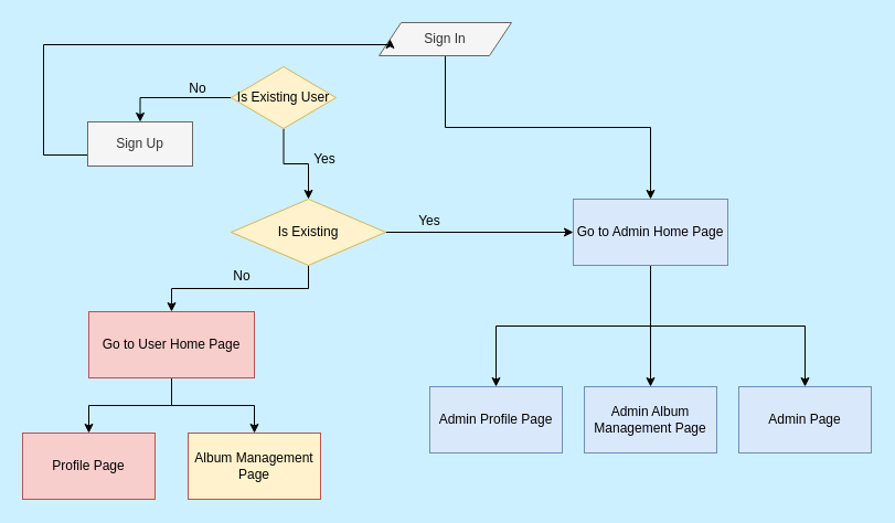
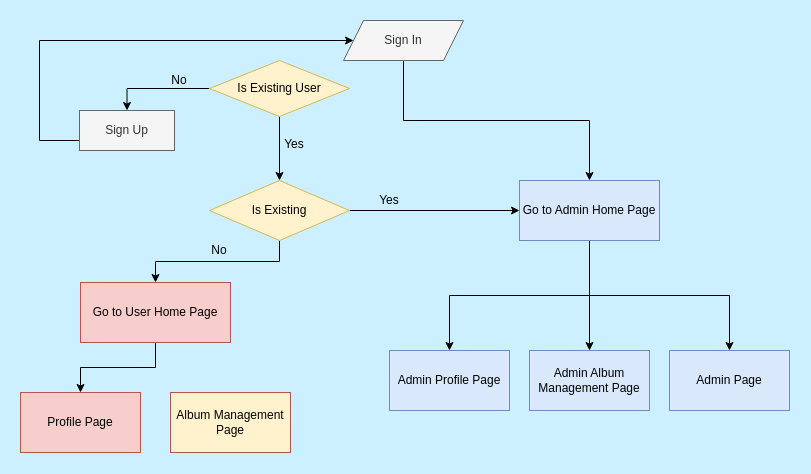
  <mxCell id="0" />
  <mxCell id="1" parent="0" />
  <mxCell id="2" style="edgeStyle=orthogonalEdgeStyle;rounded=0;orthogonalLoop=1;jettySize=auto;html=1;exitX=0.5;exitY=1;exitDx=0;exitDy=0;" edge="1" parent="1" source="3" target="15"><mxGeometry relative="1" as="geometry"><mxPoint x="209" y="120" as="targetPoint" /></mxGeometry></mxCell>
- <mxCell id="3" value="&lt;span&gt;Sign In&lt;/span&gt;" style="shape=parallelogram;perimeter=parallelogramPerimeter;whiteSpace=wrap;html=1;fixedSize=1;fillColor=#f5f5f5;strokeColor=#666666;fontColor=#333333;" vertex="1" parent="1"><mxGeometry x="343" y="20" width="120" height="30" as="geometry" /></mxCell>
+ <mxCell id="3" value="&lt;span&gt;Sign In&lt;/span&gt;" style="shape=parallelogram;perimeter=parallelogramPerimeter;whiteSpace=wrap;html=1;fixedSize=1;fillColor=#f5f5f5;strokeColor=#666666;fontColor=#333333;" vertex="1" parent="1"><mxGeometry x="343" y="20" width="120" height="40" as="geometry" /></mxCell>
  <mxCell id="4" style="edgeStyle=orthogonalEdgeStyle;rounded=0;orthogonalLoop=1;jettySize=auto;html=1;entryX=0;entryY=0.5;entryDx=0;entryDy=0;exitX=0;exitY=0.5;exitDx=0;exitDy=0;" edge="1" parent="1" source="5" target="3"><mxGeometry relative="1" as="geometry"><Array as="points"><mxPoint x="39" y="140" /><mxPoint x="39" y="40" /></Array></mxGeometry></mxCell>
  <mxCell id="5" value="Sign Up" style="rounded=0;whiteSpace=wrap;html=1;fillColor=#f5f5f5;strokeColor=#666666;fontColor=#333333;" vertex="1" parent="1"><mxGeometry x="79" y="110" width="95" height="40" as="geometry" /></mxCell>
  <mxCell id="6" style="edgeStyle=orthogonalEdgeStyle;rounded=0;orthogonalLoop=1;jettySize=auto;html=1;entryX=0.5;entryY=0;entryDx=0;entryDy=0;" edge="1" parent="1" source="8" target="5"><mxGeometry relative="1" as="geometry" /></mxCell>
  <mxCell id="7" style="edgeStyle=orthogonalEdgeStyle;rounded=0;orthogonalLoop=1;jettySize=auto;html=1;entryX=0.5;entryY=0;entryDx=0;entryDy=0;" edge="1" parent="1" source="8" target="11"><mxGeometry relative="1" as="geometry"><mxPoint x="279" y="190" as="targetPoint" /></mxGeometry></mxCell>
- <mxCell id="8" value="Is Existing User" style="rhombus;whiteSpace=wrap;html=1;fillColor=#fff2cc;strokeColor=#d6b656;" vertex="1" parent="1"><mxGeometry x="209" y="60" width="95" height="56" as="geometry" /></mxCell>
+ <mxCell id="8" value="Is Existing User" style="rhombus;whiteSpace=wrap;html=1;fillColor=#fff2cc;strokeColor=#d6b656;" vertex="1" parent="1"><mxGeometry x="209" y="60" width="140" height="56" as="geometry" /></mxCell>
  <mxCell id="9" style="edgeStyle=orthogonalEdgeStyle;rounded=0;orthogonalLoop=1;jettySize=auto;html=1;exitX=1;exitY=0.5;exitDx=0;exitDy=0;entryX=0;entryY=0.5;entryDx=0;entryDy=0;" edge="1" parent="1" source="11" target="15"><mxGeometry relative="1" as="geometry" /></mxCell>
  <mxCell id="10" style="edgeStyle=orthogonalEdgeStyle;rounded=0;orthogonalLoop=1;jettySize=auto;html=1;exitX=0.5;exitY=1;exitDx=0;exitDy=0;" edge="1" parent="1" source="11" target="18"><mxGeometry relative="1" as="geometry" /></mxCell>
  <mxCell id="11" value="Is Existing" style="rhombus;whiteSpace=wrap;html=1;fillColor=#fff2cc;strokeColor=#d6b656;" vertex="1" parent="1"><mxGeometry x="209" y="180" width="140" height="60" as="geometry" /></mxCell>
  <mxCell id="12" style="edgeStyle=orthogonalEdgeStyle;rounded=0;orthogonalLoop=1;jettySize=auto;html=1;exitX=0.5;exitY=1;exitDx=0;exitDy=0;entryX=0.5;entryY=0;entryDx=0;entryDy=0;" edge="1" parent="1" source="15" target="25"><mxGeometry relative="1" as="geometry" /></mxCell>
  <mxCell id="13" style="edgeStyle=orthogonalEdgeStyle;rounded=0;orthogonalLoop=1;jettySize=auto;html=1;exitX=0.5;exitY=1;exitDx=0;exitDy=0;entryX=0.5;entryY=0;entryDx=0;entryDy=0;" edge="1" parent="1" source="15" target="26"><mxGeometry relative="1" as="geometry" /></mxCell>
  <mxCell id="14" style="edgeStyle=orthogonalEdgeStyle;rounded=0;orthogonalLoop=1;jettySize=auto;html=1;exitX=0.5;exitY=1;exitDx=0;exitDy=0;entryX=0.5;entryY=0;entryDx=0;entryDy=0;" edge="1" parent="1" source="15" target="27"><mxGeometry relative="1" as="geometry" /></mxCell>
  <mxCell id="15" value="Go to Admin Home Page" style="rounded=0;whiteSpace=wrap;html=1;fillColor=#dae8fc;strokeColor=#6c8ebf;" vertex="1" parent="1"><mxGeometry x="519" y="180" width="140" height="60" as="geometry" /></mxCell>
- <mxCell id="16" style="edgeStyle=orthogonalEdgeStyle;rounded=0;orthogonalLoop=1;jettySize=auto;html=1;exitX=0.5;exitY=1;exitDx=0;exitDy=0;entryX=0.5;entryY=0;entryDx=0;entryDy=0;" edge="1" parent="1" source="18" target="23"><mxGeometry relative="1" as="geometry"><mxPoint x="350" y="492" as="targetPoint" /></mxGeometry></mxCell>
  <mxCell id="17" style="edgeStyle=orthogonalEdgeStyle;rounded=0;orthogonalLoop=1;jettySize=auto;html=1;exitX=0.5;exitY=1;exitDx=0;exitDy=0;entryX=0.5;entryY=0;entryDx=0;entryDy=0;" edge="1" parent="1" source="18" target="22"><mxGeometry relative="1" as="geometry" /></mxCell>
  <mxCell id="18" value="Go to User Home Page" style="rounded=0;whiteSpace=wrap;html=1;fillColor=#f8cecc;strokeColor=#b85450;" vertex="1" parent="1"><mxGeometry x="80" y="282" width="150" height="60" as="geometry" /></mxCell>
  <mxCell id="19" value="Yes" style="text;html=1;strokeColor=none;fillColor=none;align=center;verticalAlign=middle;whiteSpace=wrap;rounded=0;" vertex="1" parent="1"><mxGeometry x="369" y="190" width="40" height="20" as="geometry" /></mxCell>
  <mxCell id="20" value="Yes" style="text;html=1;strokeColor=none;fillColor=none;align=center;verticalAlign=middle;whiteSpace=wrap;rounded=0;" vertex="1" parent="1"><mxGeometry x="274" y="134" width="40" height="20" as="geometry" /></mxCell>
  <mxCell id="21" value="No" style="text;html=1;strokeColor=none;fillColor=none;align=center;verticalAlign=middle;whiteSpace=wrap;rounded=0;" vertex="1" parent="1"><mxGeometry x="159" y="70" width="40" height="20" as="geometry" /></mxCell>
  <mxCell id="22" value="Profile Page" style="rounded=0;whiteSpace=wrap;html=1;fillColor=#f8cecc;strokeColor=#b85450;" vertex="1" parent="1"><mxGeometry x="20" y="392" width="120" height="60" as="geometry" /></mxCell>
  <mxCell id="23" value="Album Management Page" style="rounded=0;whiteSpace=wrap;html=1;fillColor=#fff2cc;strokeColor=#b85450;" vertex="1" parent="1"><mxGeometry x="170" y="392" width="120" height="60" as="geometry" /></mxCell>
  <mxCell id="24" value="No" style="text;html=1;strokeColor=none;fillColor=none;align=center;verticalAlign=middle;whiteSpace=wrap;rounded=0;" vertex="1" parent="1"><mxGeometry x="199" y="240" width="40" height="20" as="geometry" /></mxCell>
  <mxCell id="25" value="Admin Profile Page" style="rounded=0;whiteSpace=wrap;html=1;fillColor=#dae8fc;strokeColor=#6c8ebf;" vertex="1" parent="1"><mxGeometry x="389" y="350" width="120" height="60" as="geometry" /></mxCell>
  <mxCell id="26" value="Admin Album Management Page" style="rounded=0;whiteSpace=wrap;html=1;fillColor=#dae8fc;strokeColor=#6c8ebf;" vertex="1" parent="1"><mxGeometry x="529" y="350" width="120" height="60" as="geometry" /></mxCell>
  <mxCell id="27" value="Admin Page" style="rounded=0;whiteSpace=wrap;html=1;fillColor=#dae8fc;strokeColor=#6c8ebf;" vertex="1" parent="1"><mxGeometry x="669" y="350" width="120" height="60" as="geometry" /></mxCell>
